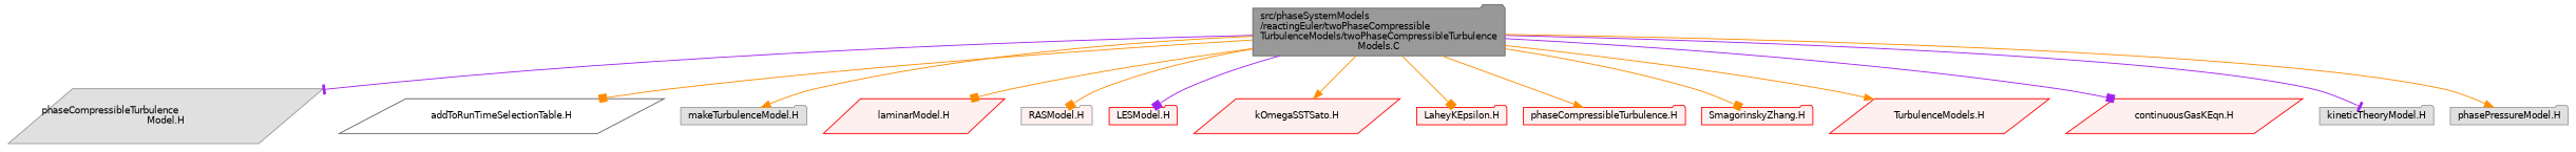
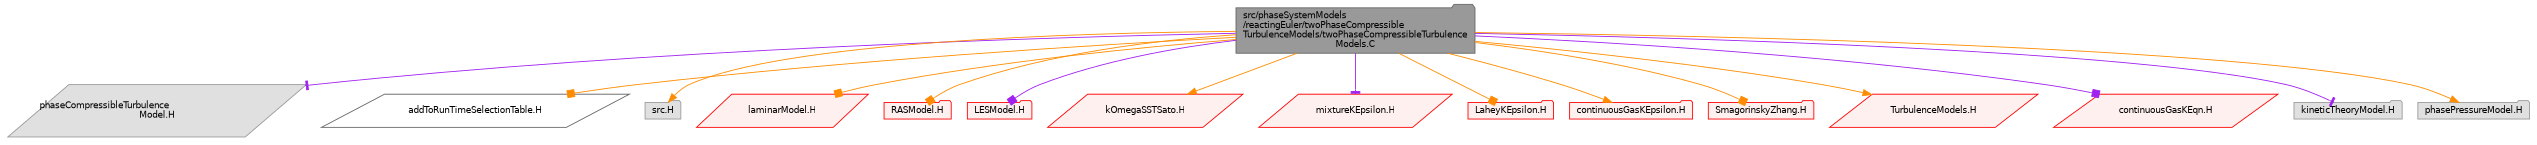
  digraph {
    node [color=red fillcolor="#FFF0F0" fontname=Helvetica fontsize=10 shape=folder style=filled]
    edge [arrowhead=box color=darkorange fontname=Helvetica fontsize=10 labelfontname=Helvetica labelfontsize=10 style=solid]
    n1 [color=gray40 fillcolor=grey60 fontcolor=black height=0.2 label="src/phaseSystemModels\l/reactingEuler/twoPhaseCompressible\lTurbulenceModels/twoPhaseCompressibleTurbulence\lModels.C" width=0.4]
    n2 [color=grey60 fillcolor="#E0E0E0" height=0.2 label="phaseCompressibleTurbulence\lModel.H" shape=parallelogram width=0.4]
    n3 [color=grey40 fillcolor=white height=0.2 label="addToRunTimeSelectionTable.H" shape=parallelogram width=0.4]
-   n4 [color=grey60 fillcolor="#E0E0E0" height=0.2 label="makeTurbulenceModel.H" width=0.4]
+   n4 [color=grey60 fillcolor="#E0E0E0" height=0.2 label="src.H" width=0.4]
    n5 [height=0.2 label="laminarModel.H" shape=parallelogram width=0.4]
-   n6 [color=grey60 height=0.2 label="RASModel.H" width=0.4]
+   n6 [height=0.2 label="RASModel.H" width=0.4]
    n7 [height=0.2 label="LESModel.H" width=0.4]
    n8 [height=0.2 label="kOmegaSSTSato.H" shape=parallelogram width=0.4]
+   n9 [height=0.2 label="mixtureKEpsilon.H" shape=parallelogram width=0.4]
    n10 [height=0.2 label="LaheyKEpsilon.H" width=0.4]
-   n11 [height=0.2 label="phaseCompressibleTurbulence.H" width=0.4]
+   n11 [height=0.2 label="continuousGasKEpsilon.H" width=0.4]
    n12 [height=0.2 label="SmagorinskyZhang.H" width=0.4]
    n13 [height=0.2 label="TurbulenceModels.H" shape=parallelogram width=0.4]
    n14 [height=0.2 label="continuousGasKEqn.H" shape=parallelogram width=0.4]
    n15 [color=grey60 fillcolor="#E0E0E0" height=0.2 label="kineticTheoryModel.H" width=0.4]
    n16 [color=grey60 fillcolor="#E0E0E0" height=0.2 label="phasePressureModel.H" width=0.4]
    n1 -> n2 [arrowhead=tee color=purple]
    n1 -> n3
    n1 -> n4 [arrowhead=normal]
    n1 -> n5
    n1 -> n6
    n1 -> n7 [color=purple]
    n1 -> n8 [arrowhead=normal]
+   n1 -> n9 [arrowhead=tee color=purple]
    n1 -> n10
    n1 -> n11 [arrowhead=normal]
    n1 -> n12
    n1 -> n13 [arrowhead=normal]
    n1 -> n14 [color=purple]
    n1 -> n15 [arrowhead=tee color=purple]
    n1 -> n16 [arrowhead=normal]
  }
